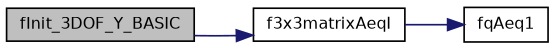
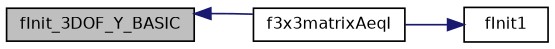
  digraph {
    rankdir=LR
    node [color=black fillcolor=white fontname=Helvetica fontsize=10 shape=record style=filled]
    edge [color=midnightblue fontname=Helvetica fontsize=10 labelfontname=Helvetica labelfontsize=10 style=solid]
    n1 [fillcolor=grey75 fontcolor=black height=0.2 label=fInit_3DOF_Y_BASIC width=0.4]
    n2 [height=0.2 label=f3x3matrixAeqI width=0.4]
-   n3 [height=0.2 label=fqAeq1 width=0.4]
-   n1 -> n2
+   n3 [height=0.2 label=fInit1 width=0.4]
+   n2 -> n1
    n2 -> n3
  }
